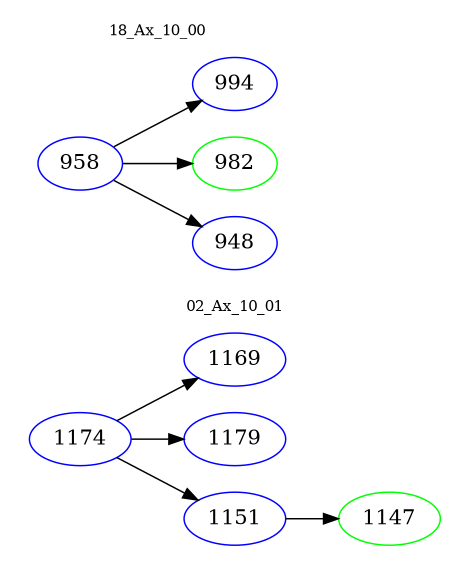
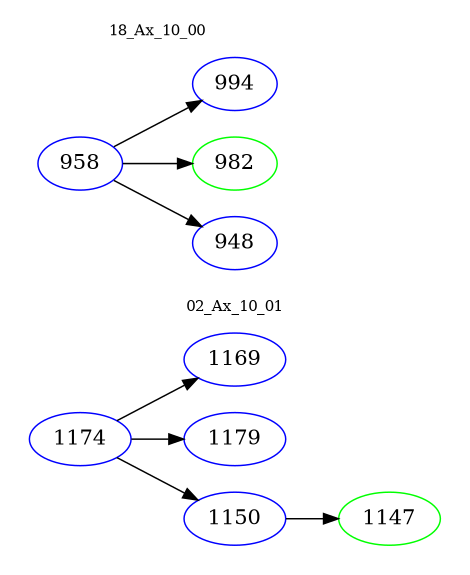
  digraph {
    rankdir=LR
    node [color=blue]
    edge [color=black]
    n1 [label=1174]
-   n2 [label=1151]
+   n2 [label=1150]
    n3 [label=1179]
    n4 [label=1169]
    n5 [color=green label=1147]
    n6 [label=958]
    n7 [label=948]
    n8 [color=green label=982]
    n9 [label=994]
    subgraph cluster_1 {
      color=white
      fontsize=10
      label="02_Ax_10_01"
      n1
      n2
      n3
      n4
      n5
    }
    subgraph cluster_2 {
      color=white
      fontsize=10
      label="18_Ax_10_00"
      n6
      n7
      n8
      n9
    }
    n1 -> n2
    n1 -> n3
    n1 -> n4
    n2 -> n5
    n6 -> n7
    n6 -> n8
    n6 -> n9
  }
